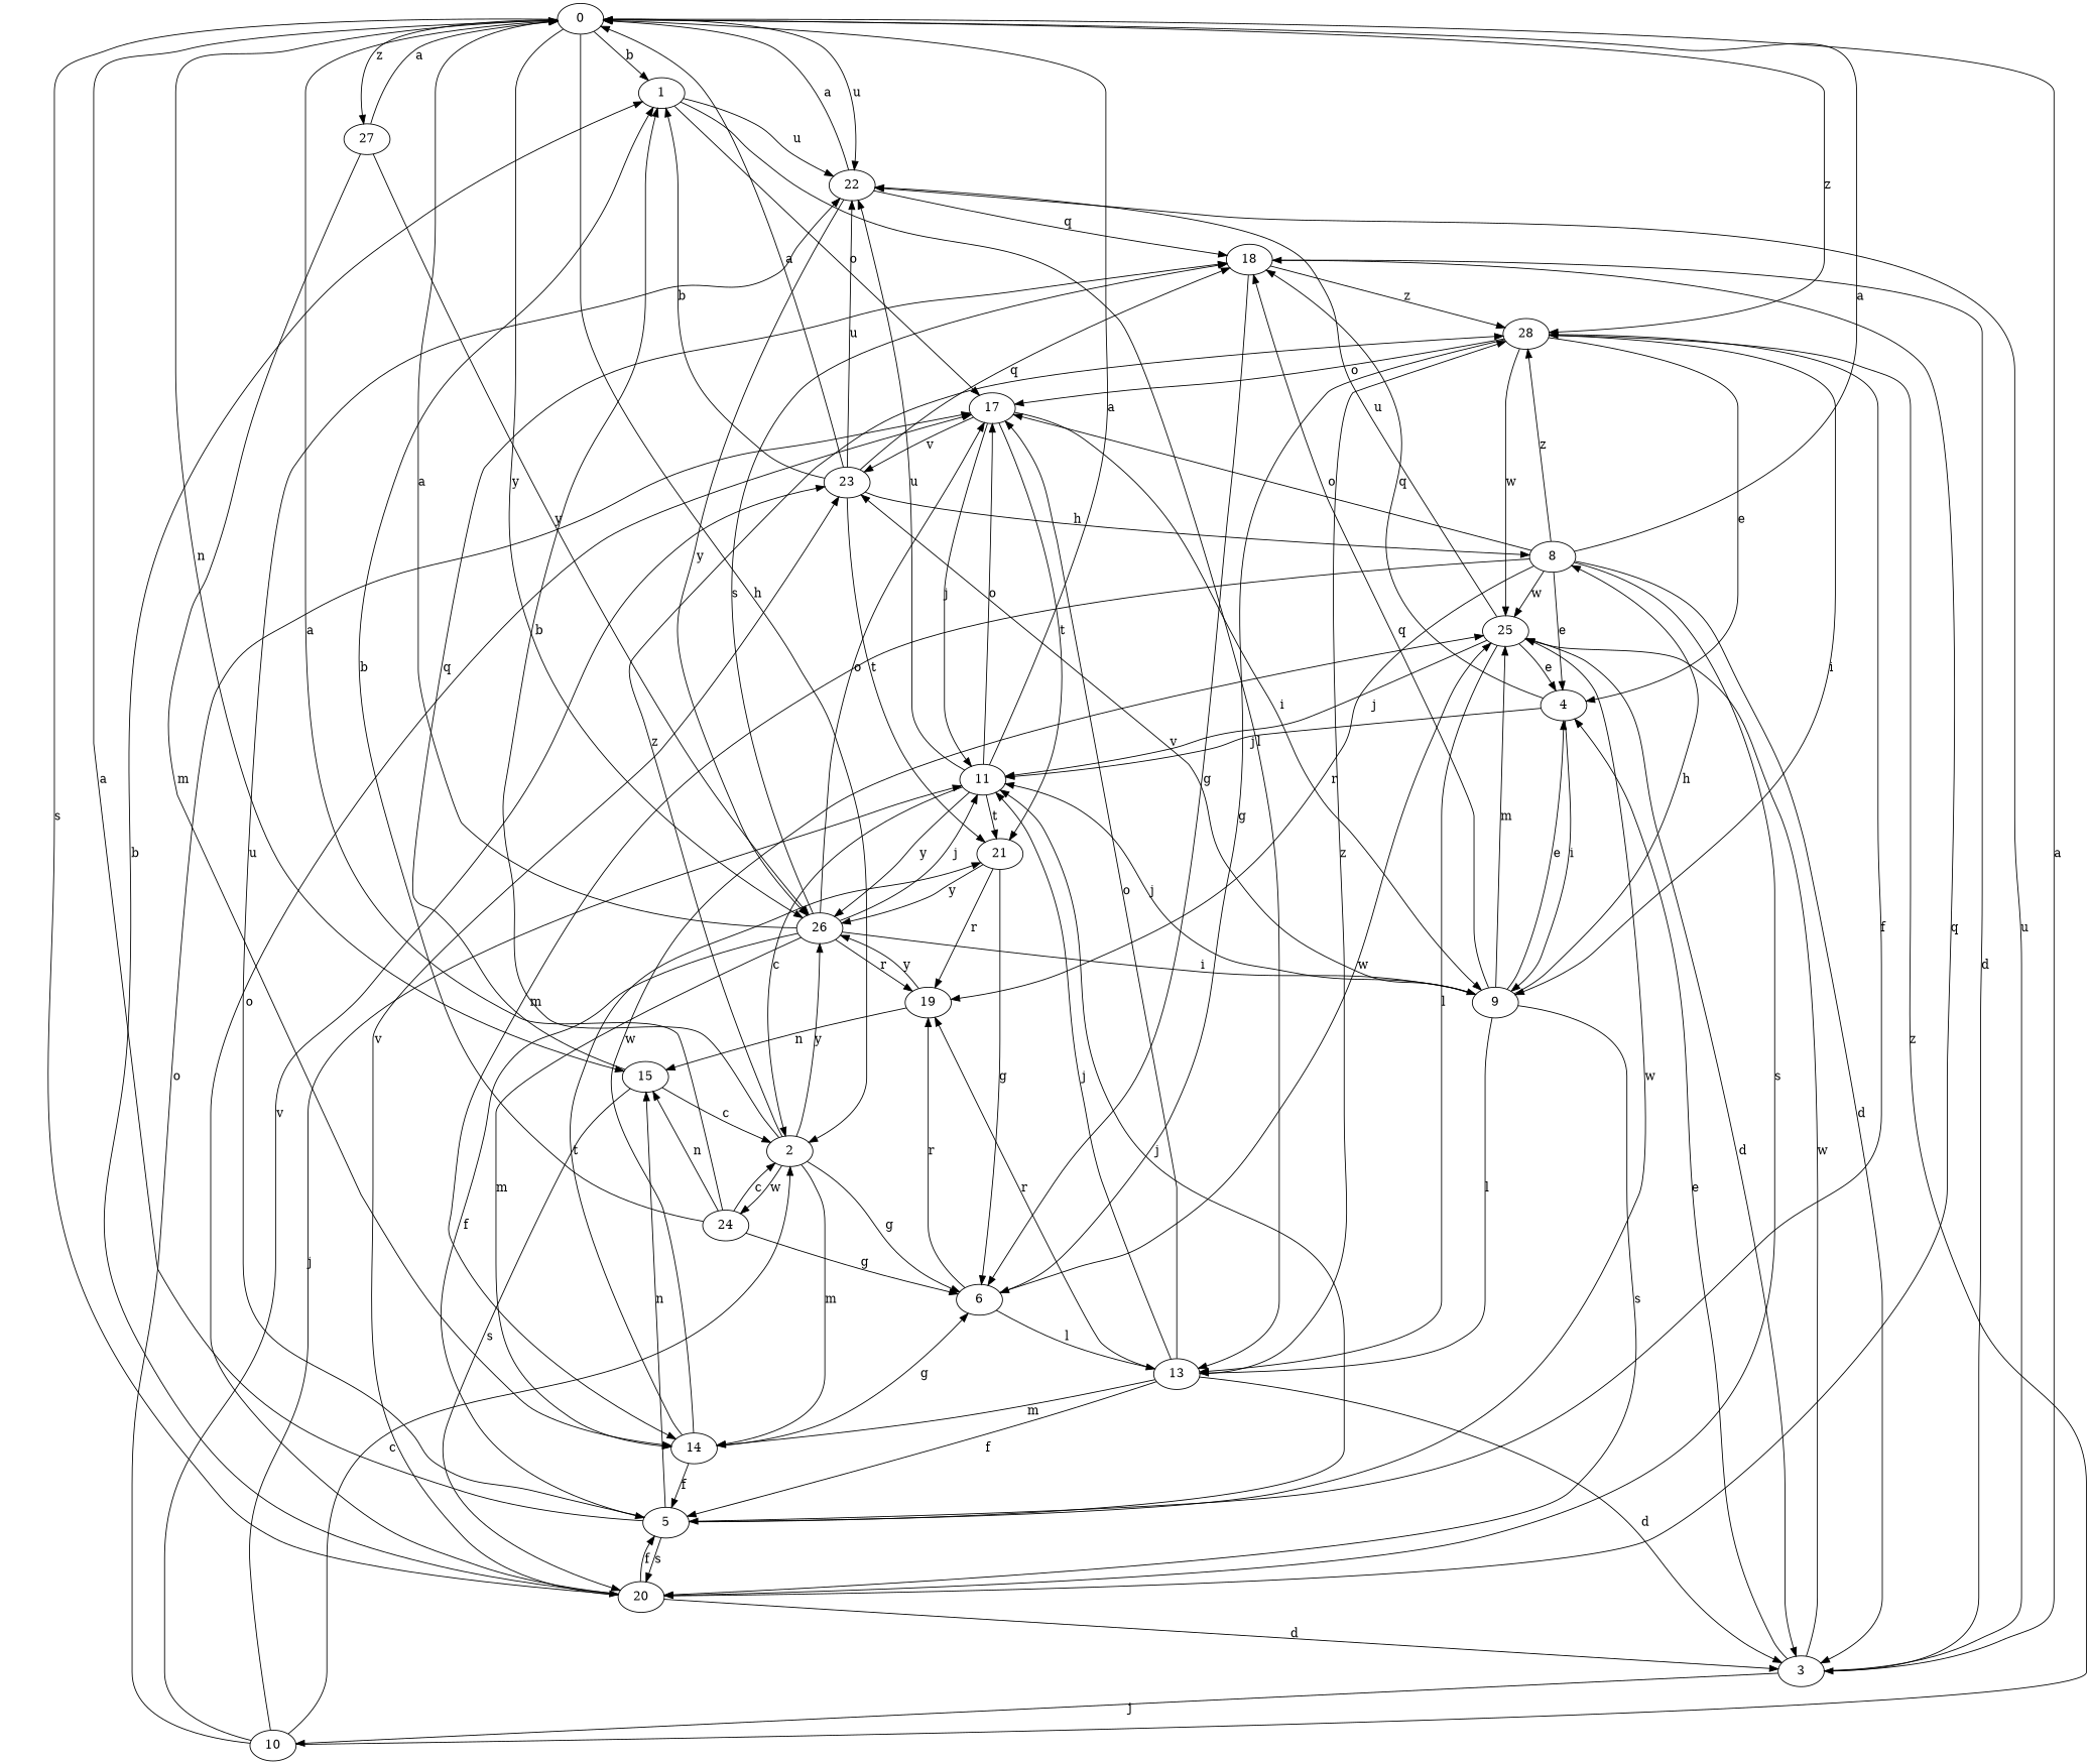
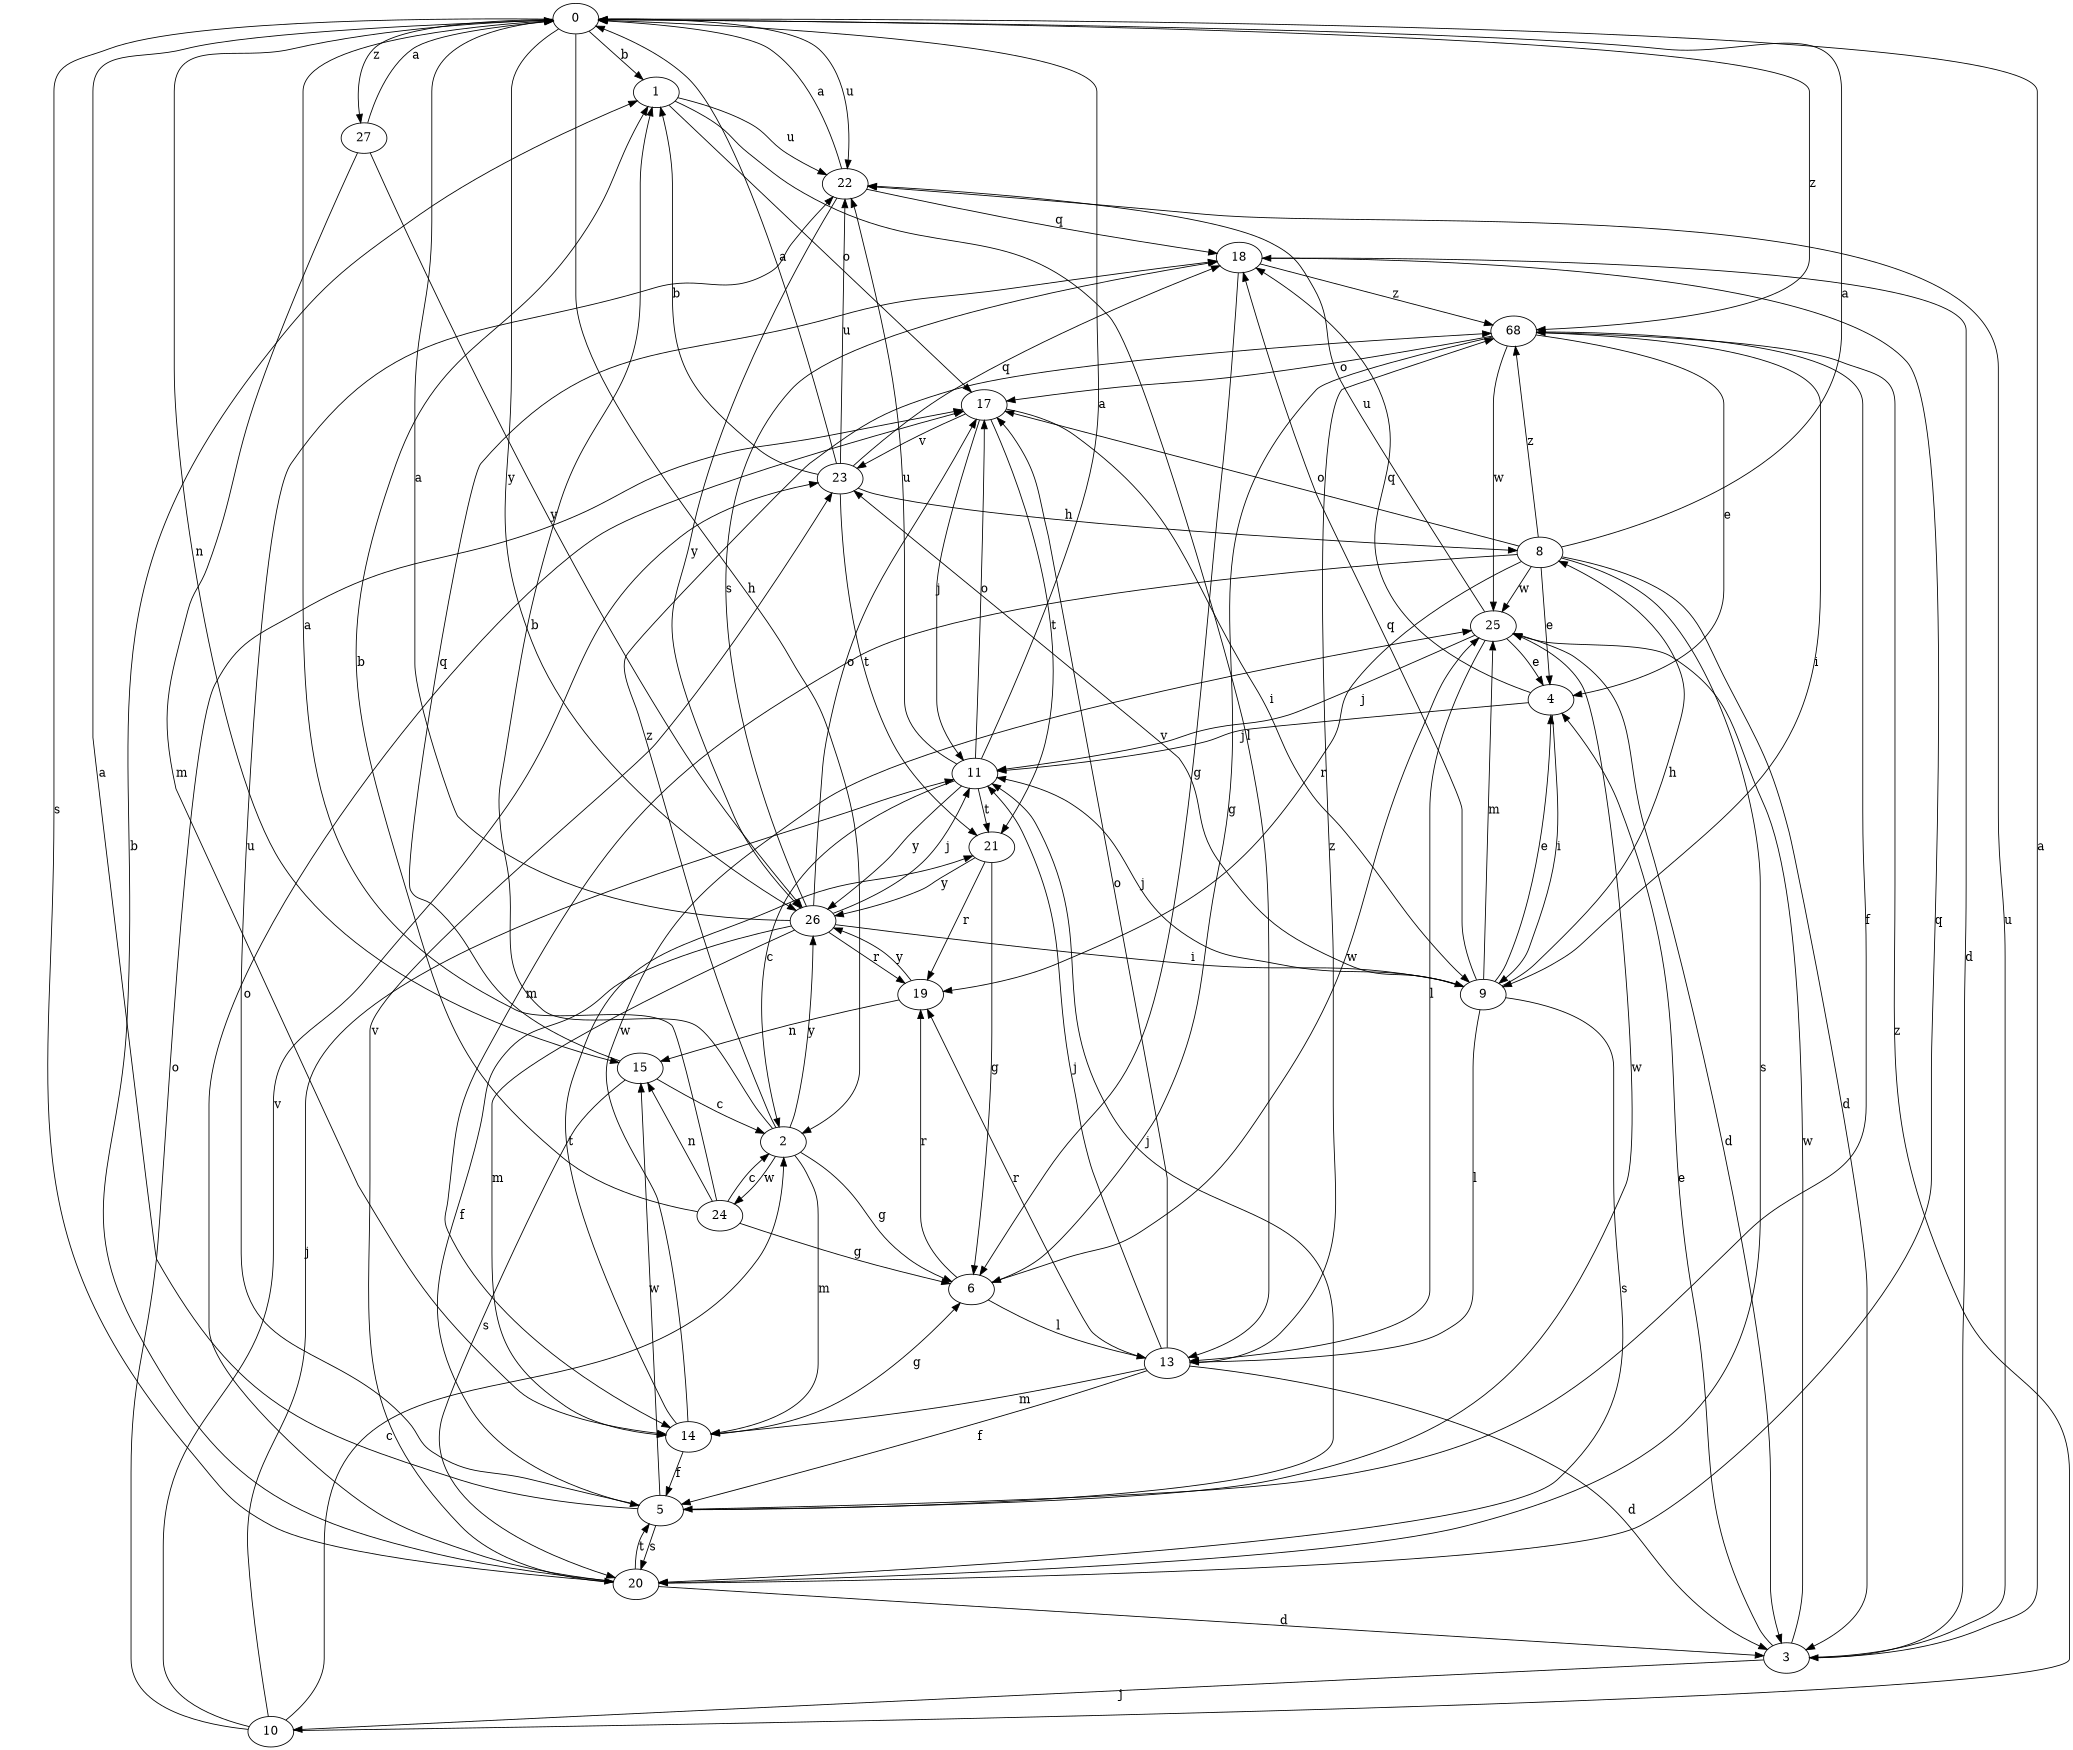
  strict digraph {
    0
    1
    2
    15
    20
    22
    26
    27
-   28
+   28 [label=68]
    13
    17
    6
    14
    24
    18
    3
    5
    23
    9
    11
    19
    4
    25
    21
    10
    8
    0 -> 1 [label=b]
    0 -> 2 [label=h]
    0 -> 15 [label=n]
    0 -> 20 [label=s]
    0 -> 22 [label=u]
    0 -> 26 [label=y]
    0 -> 27 [label=z]
    0 -> 28 [label=z]
    1 -> 22 [label=u]
    1 -> 13 [label=l]
    1 -> 17 [label=o]
    2 -> 1 [label=b]
    2 -> 26 [label=y]
    2 -> 28 [label=z]
    2 -> 6 [label=g]
    2 -> 14 [label=m]
    2 -> 24 [label=w]
    15 -> 2 [label=c]
    15 -> 20 [label=s]
    15 -> 18 [label=q]
    20 -> 1 [label=b]
    20 -> 17 [label=o]
    20 -> 18 [label=q]
    20 -> 3 [label=d]
-   20 -> 5 [label=f]
+   20 -> 5 [label=t]
    20 -> 23 [label=v]
    22 -> 0 [label=a]
    22 -> 26 [label=y]
    22 -> 18 [label=q]
    26 -> 0 [label=a]
    26 -> 17 [label=o]
    26 -> 14 [label=m]
    26 -> 18 [label=s]
    26 -> 5 [label=f]
    26 -> 9 [label=i]
    26 -> 11 [label=j]
    26 -> 19 [label=r]
    27 -> 0 [label=a]
    27 -> 26 [label=y]
    27 -> 14 [label=m]
    28 -> 17 [label=o]
    28 -> 6 [label=g]
    28 -> 5 [label=f]
    28 -> 9 [label=i]
    28 -> 4 [label=e]
    28 -> 25 [label=w]
    13 -> 28 [label=z]
    13 -> 17 [label=o]
    13 -> 14 [label=m]
    13 -> 3 [label=d]
    13 -> 5 [label=f]
    13 -> 11 [label=j]
    13 -> 19 [label=r]
    17 -> 23 [label=v]
    17 -> 9 [label=i]
    17 -> 11 [label=j]
    17 -> 21 [label=t]
    6 -> 13 [label=l]
    6 -> 19 [label=r]
    6 -> 25 [label=w]
    14 -> 6 [label=g]
    14 -> 5 [label=f]
    14 -> 25 [label=w]
    14 -> 21 [label=t]
    24 -> 0 [label=a]
    24 -> 1 [label=b]
    24 -> 2 [label=c]
    24 -> 15 [label=n]
    24 -> 6 [label=g]
    18 -> 28 [label=z]
    18 -> 6 [label=g]
    18 -> 3 [label=d]
    3 -> 0 [label=a]
    3 -> 22 [label=u]
    3 -> 4 [label=e]
    3 -> 25 [label=w]
    3 -> 10 [label=j]
    5 -> 0 [label=a]
-   5 -> 15 [label=n]
+   5 -> 15 [label=w]
    5 -> 20 [label=s]
    5 -> 22 [label=u]
    5 -> 11 [label=j]
    5 -> 25 [label=w]
    23 -> 0 [label=a]
    23 -> 1 [label=b]
    23 -> 22 [label=u]
    23 -> 18 [label=q]
    23 -> 21 [label=t]
    23 -> 8 [label=h]
    9 -> 20 [label=s]
    9 -> 13 [label=l]
    9 -> 18 [label=q]
    9 -> 23 [label=v]
    9 -> 11 [label=j]
    9 -> 4 [label=e]
    9 -> 25 [label=m]
    9 -> 8 [label=h]
    11 -> 0 [label=a]
    11 -> 2 [label=c]
    11 -> 22 [label=u]
    11 -> 26 [label=y]
    11 -> 17 [label=o]
    11 -> 21 [label=t]
    19 -> 15 [label=n]
    19 -> 26 [label=y]
    4 -> 18 [label=q]
    4 -> 9 [label=i]
    4 -> 11 [label=j]
    25 -> 22 [label=u]
    25 -> 13 [label=l]
    25 -> 3 [label=d]
    25 -> 11 [label=j]
    25 -> 4 [label=e]
    21 -> 26 [label=y]
    21 -> 6 [label=g]
    21 -> 19 [label=r]
    10 -> 2 [label=c]
    10 -> 28 [label=z]
    10 -> 17 [label=o]
    10 -> 23 [label=v]
    10 -> 11 [label=j]
    8 -> 0 [label=a]
    8 -> 20 [label=s]
    8 -> 28 [label=z]
    8 -> 17 [label=o]
    8 -> 14 [label=m]
    8 -> 3 [label=d]
    8 -> 19 [label=r]
    8 -> 4 [label=e]
    8 -> 25 [label=w]
  }
